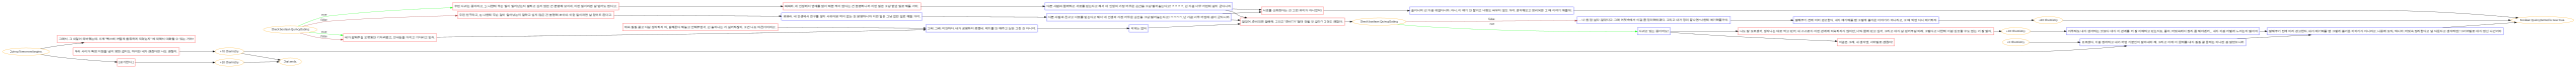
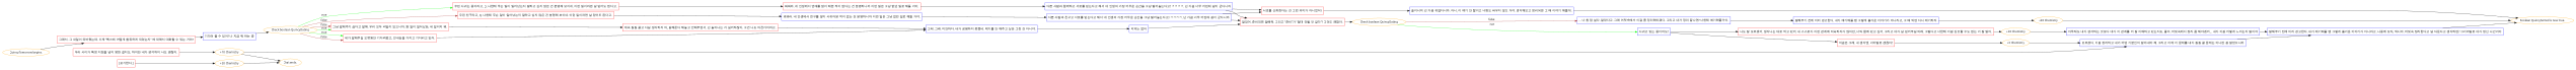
  digraph {
    fontname=Ubuntu
    rankdir=LR
    node [color=red fontname=Ubuntu shape=box]
    edge [fontname=Ubuntu]
    "QuincyTomorrow begins." [color=orange shape=""]
    n2 [label="그래서. 그 내일이 되버렸는데. 이제 \"헥스에 어떻게 합류하게 되었는지\" 에 대해서 대화할 수 있는 거야?"]
    n3 [label="[포기한다.]"]
+   n4 [color=blue label="기다려 줄 수 있어? 나 지금 뭐 하는 중"]
    n5 [color=orange label="+20 Chemistry" shape=""]
    n6 [color=orange label="Check boolean QuincyDating" shape=""]
    "Chat ends." [color=orange shape=""]
    n8 [label="우린 사귀는 중이라고, Q. 나한테 무슨 일이 일어났는지 말하고 싶지 않은 건 분명해 보이네. 이런 일이라면 날 믿어도 된다고."]
    n9 [label="네가 말해주길 오랫동안 기다려왔고, 인내심을 가지고 기다리고 있어."]
+   n10 [label="그냥 말해주기 싫다고 말해. 우리 모두 비밀이 있으니까. 뭔 일이 일어났든, 네 일이지 뭐."]
    n11 [label="우린 친구라고, Q. 나한테 무슨 일이 일어났는지 말하고 싶지 않은 건 분명해 보이네. 이런 일이라면 날 믿어도 된다고."]
    n12 [label="봐봐라. 네 인생에서 연애를 많이 해본 적이 없다는 건 분명하니까 이번 일은 그냥 없던 일로 해둘 거야."]
    n13 [color=blue label="그래. 그래. 미안하다. 내가 공평하지 못했네. 얘기를 안 해주고 싶은 그런 건 아니야."]
    n14 [label="계속 질질 끌고 다닐 생각하지 마, 말해준다 해놓고 안해주면서. 넌 놀아나는 거 싫어하잖아. 그건 나도 마찬가지라고."]
    n15 [color=blue label="봐봐라. 네 인생에서 친구를 많이 사귀어본 적이 없는 건 분명하니까 이번 일은 그냥 없던 일로 해둘 거야."]
    n16 [color=blue label="다른 사람과 함께하고 서로를 믿는다고 해서 네 인생의 가장 어두운 순간을 그냥 털어놓는다고? ㅋㅋㅋㅋ. 넌 가끔 너무 어린애 같이 군다니까"]
    n17 [color=blue label="악의는 없어"]
    n18 [color=blue label="다른 사람과 친구고 서로를 믿는다고 해서 네 인생의 가장 어두운 순간을 그냥 털어놓는다고? ㅋㅋㅋㅋ. 넌 가끔 너무 어린애 같이 군다니까"]
    n19 [label="서로를 신뢰한다는 건 그런 의미가 아니었어?"]
    n20 [label="알았어. 준비되면 말해줘. 그리고 \"준비\"가 \"절대 안될 것 같다\"? 그것도 괜찮아."]
    n21 [color=blue label="솔이시여 넌 가끔 귀엽다니까. 아니, 이 얘기 안 할거고 너랑도 싸우지 않으 거야. 생각해보고 정리되면 그 때 이야기 해줄게."]
    n22 [color=orange label="Check boolean QuincyDating" shape=""]
    n23 [color=orange label="Boolean QuincySorted is now true." shape=""]
    n24 [color=blue label="사귀고 있는 중이여도?"]
    n25 [color=blue label="... 너 참 맘 넓다. 알았다고. 그래 머릿속에서 이걸 좀 정리해야겠다. 그리고 내가 정리 끝나면? 너한테 얘기해줄거야."]
    n26 [label="지금은 그래. 내 생각엔. 너야말로 괜찮아?"]
    n27 [label="나도 잘 모르겠어. 생각나는 대로 적고 있어. 내 스스로가 이런 관계에 익숙하지가 않지만, 너와 함께 있고 싶어. 그리고 네가 날 믿어주길 바래. 그렇다고 너한테 이걸 강요할 수도 없는 거 잘 알아."]
    n28 [color=blue label="말해주기 전에 미리 경고한다. 내가 얘기해줄 땐 그렇게 즐거운 이야기가 아니라고, 그 때 되면 다시 얘기하자"]
    n29 [color=orange label="+5 Chemistry" shape=""]
-   n30 [label="우리 사이가 특정 지점을 넘지 못한 걸지도. 하지만 네가 괜찮다면 나도 괜찮아."]
+   n30 [label="우리 사이가 특정 지점을 넘지 못한 걸지도. 하지만 네가 생각하지 나도 괜찮아."]
    n31 [color=orange label="+10 Chemistry" shape=""]
    n32 [color=orange label="+20 Chemistry" shape=""]
    n33 [color=orange label="+20 Chemistry" shape=""]
    n34 [color=blue label="모르겠다. 이걸 정리하고 내가 어떤 기분인지 알아내야 해. 그리고 이제 이 문제를 내가 질질 끌 문제는 아니란 걸 알았으니까"]
    n35 [color=blue label="아무래도 내가 생각하는 것보다 네가 이 관계를 더 잘 이해하고 있는지도. 좋아. 머릿속에서 정리 좀 해야겠어... 내가 이걸 어떻게 느끼는지 말이야"]
    n36 [color=blue label="말해주기 전에 미리 경고한다. 내가 얘기해줄 땐 그렇게 즐거운 이야기가 아니라고. 나중에 보자, 섹시야. 머릿속 정리한다고 널 놔둔다고 생각하면? 그거야말로 네가 정신 나간거야"]
    "QuincyTomorrow begins." -> n2
-   "QuincyTomorrow begins." -> n3
+   n2 -> n4
    n3 -> n5
+   n4 -> n6
    n5 -> "Chat ends."
    n6 -> n8 [color=green label=true]
    n6 -> n9 [color=green label=true]
    n6 -> n9 [color=brown label=false]
+   n6 -> n10 [color=green label=true]
+   n6 -> n10 [color=brown label=false]
    n6 -> n11 [color=brown label=false]
    n8 -> n12
    n9 -> n13
+   n10 -> n14
    n11 -> n15
    n12 -> n16
    n13 -> n17
    n14 -> n13
    n15 -> n18
    n16 -> n19
    n16 -> n20
    n17 -> n20
    n18 -> n19
    n18 -> n20
    n19 -> n21
    n20 -> n22
    n21 -> n23
    n22 -> n24 [color=green label=true]
    n22 -> n25 [color=brown label=false]
    n24 -> n26
    n24 -> n27
    n25 -> n28
+   n26 -> n29
    n27 -> n32
    n28 -> n33
    n29 -> n34
    n30 -> n31
    n31 -> "Chat ends."
    n31 -> n34
    n32 -> n35
    n33 -> n23
    n34 -> n36
    n35 -> n36
    n36 -> n23
  }
